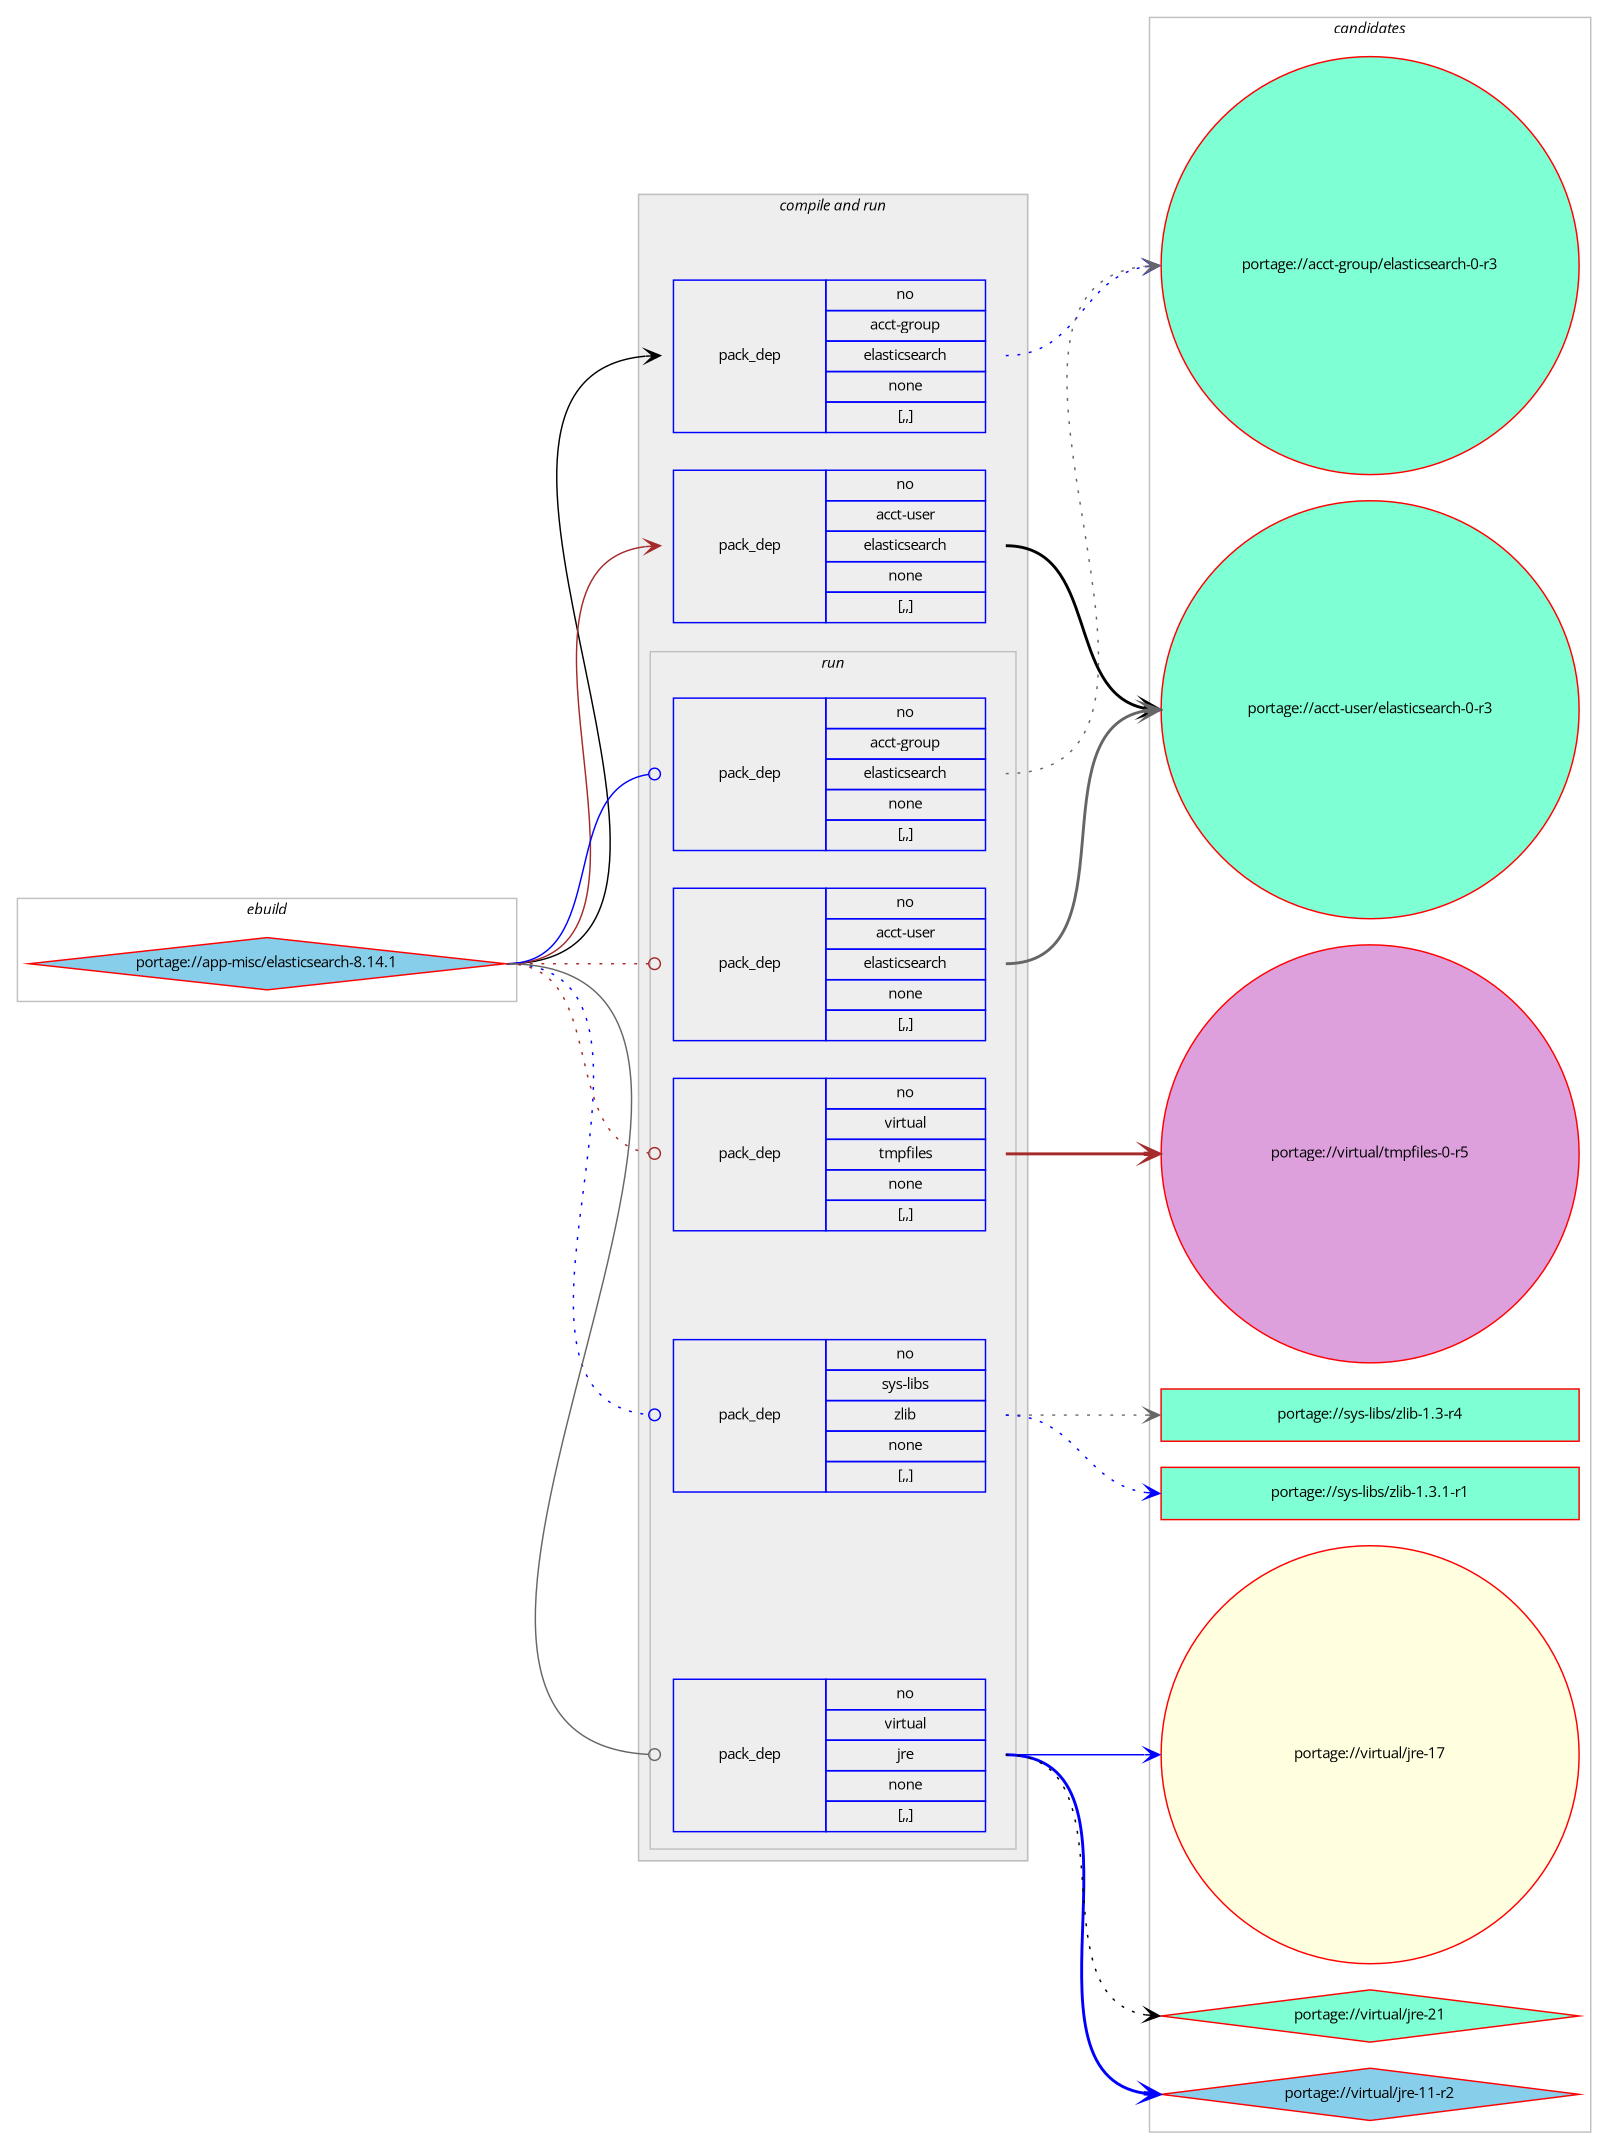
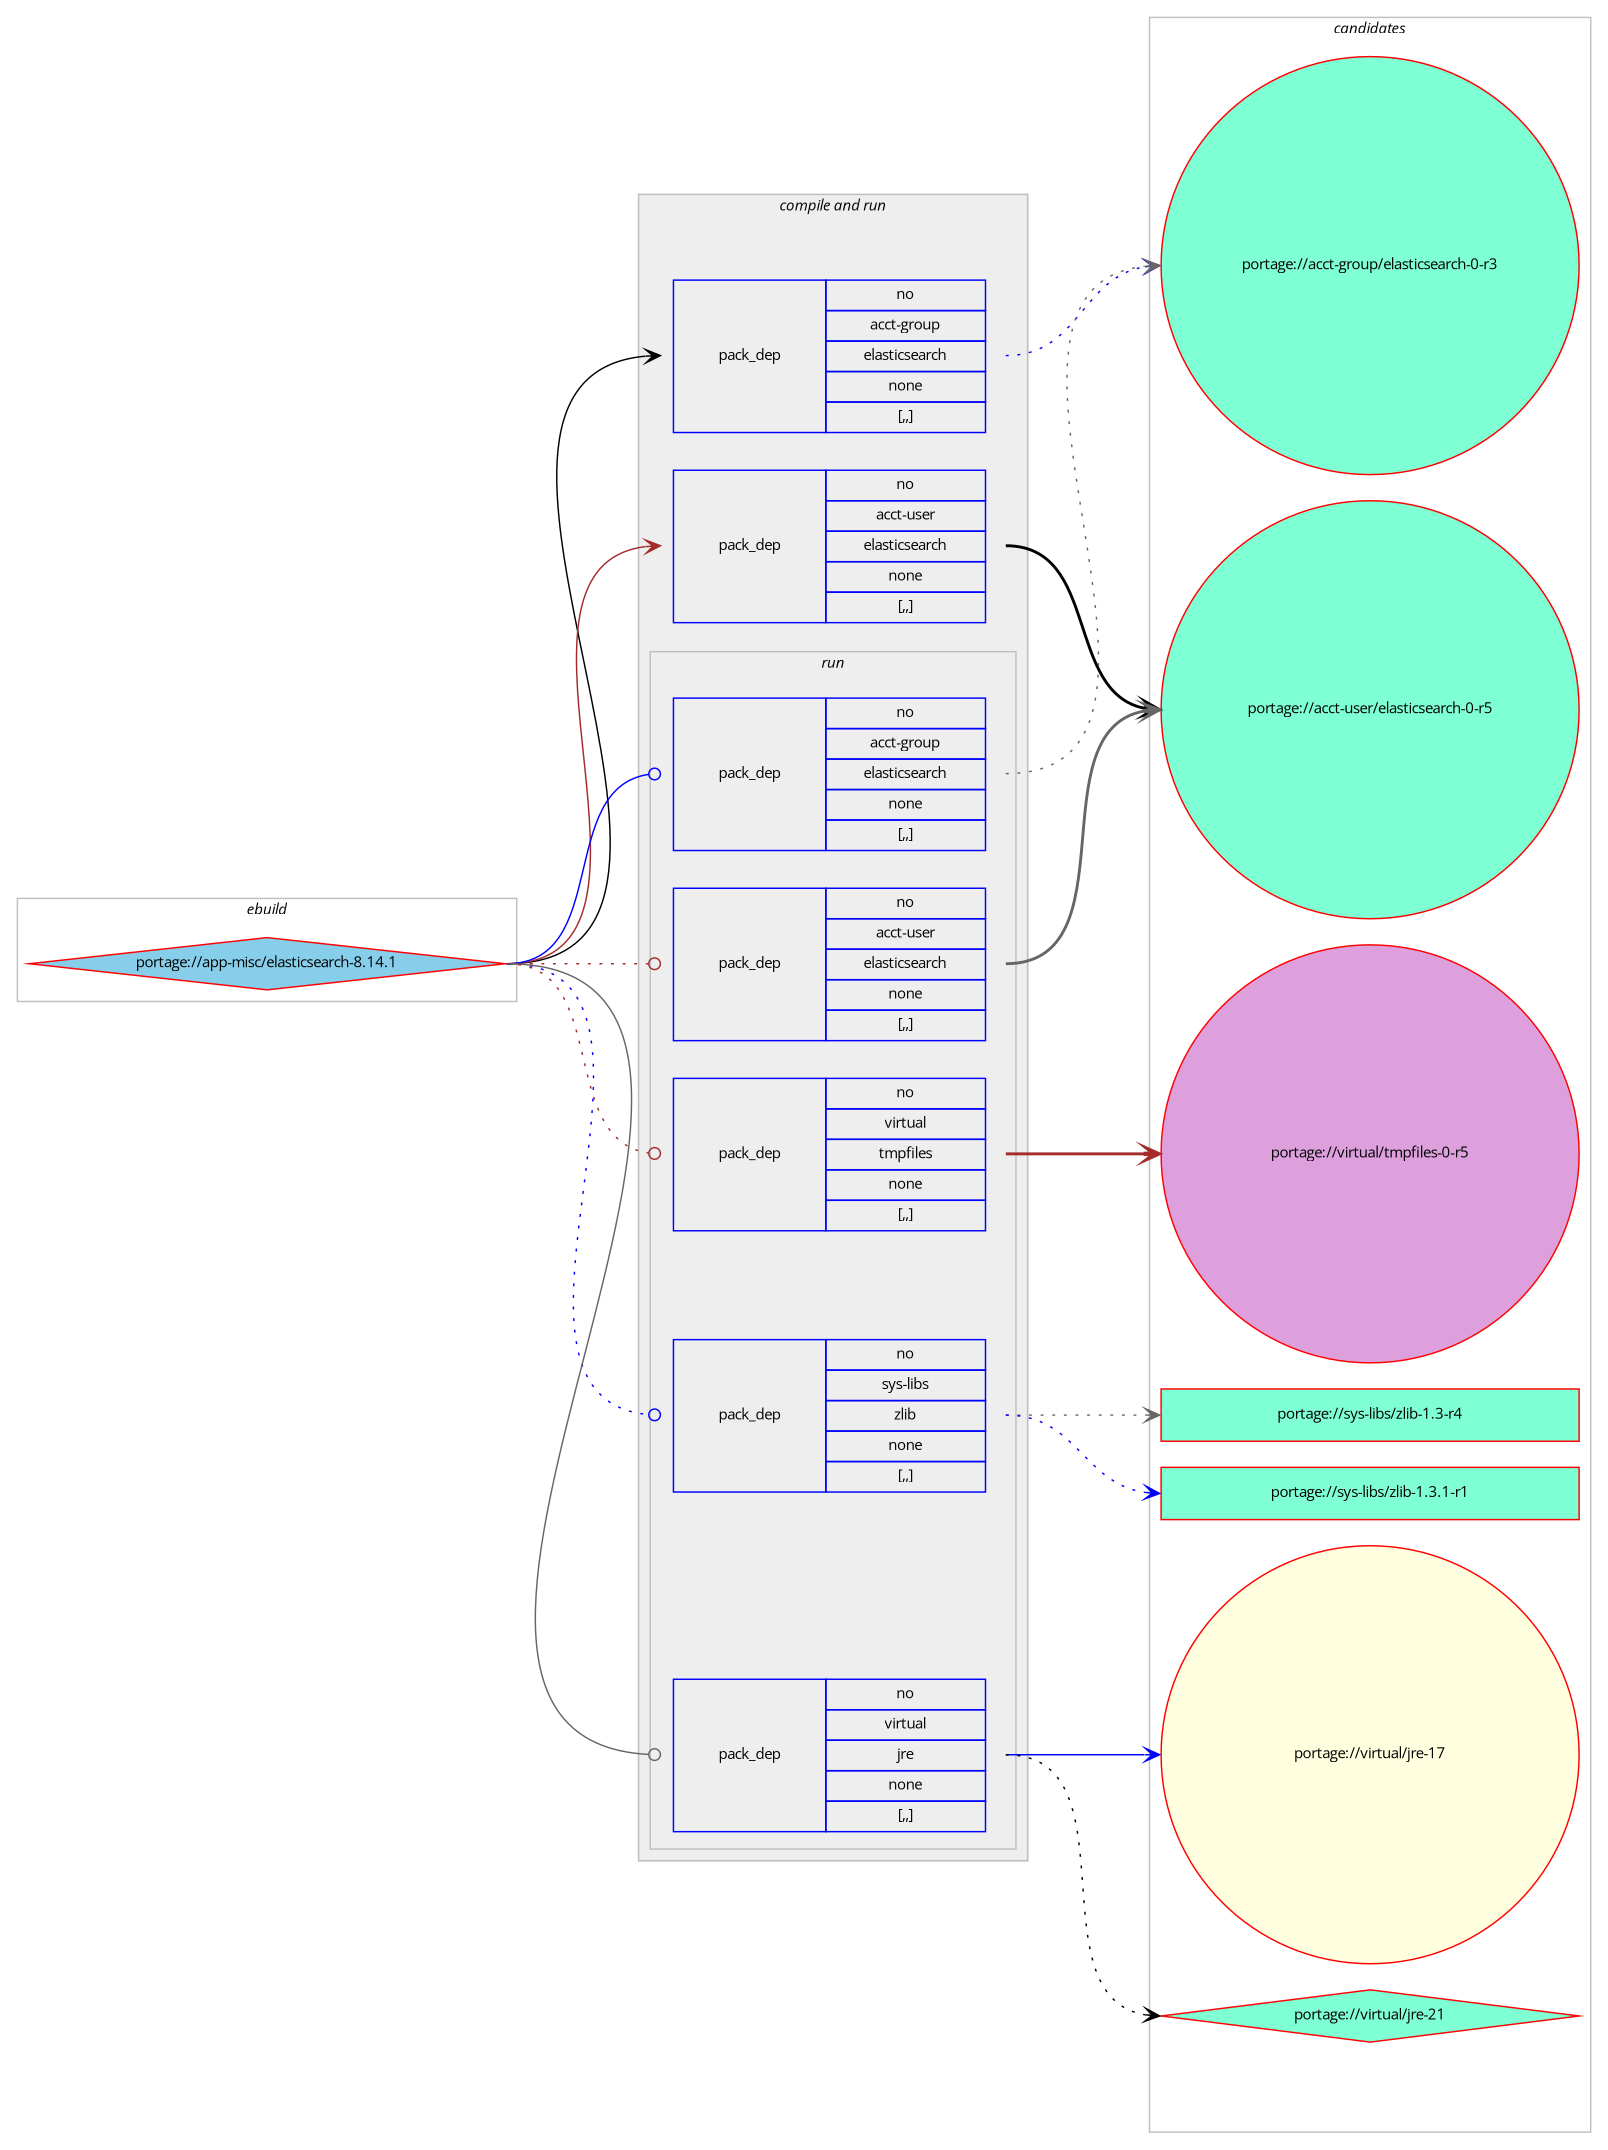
  digraph {
    compound=true
    concentrate=true
    fontname="Open Sans"
    fontsize=10
    newrank=true
    rankdir=LR
    ranksep=1.5
    node [color=red fontname="Open Sans" fontsize=10 shape=none style=filled]
    edge [arrowhead=vee color=blue fontname="Open Sans" headport=w style=dotted tailport=e weight=100]
    n1 [fillcolor=skyblue label="portage://app-misc/elasticsearch-8.14.1" shape=diamond width=4]
    n2 [color=blue label=<<TABLE BORDER="0" CELLBORDER="1" CELLSPACING="0" CELLPADDING="4" WIDTH="220"><TR><TD ROWSPAN="6" CELLPADDING="30">pack_dep</TD></TR><TR><TD WIDTH="110">no</TD></TR><TR><TD>acct-group</TD></TR><TR><TD>elasticsearch</TD></TR><TR><TD>none</TD></TR><TR><TD>[,,]</TD></TR></TABLE>> style=""]
    n3 [color=blue label=<<TABLE BORDER="0" CELLBORDER="1" CELLSPACING="0" CELLPADDING="4" WIDTH="220"><TR><TD ROWSPAN="6" CELLPADDING="30">pack_dep</TD></TR><TR><TD WIDTH="110">no</TD></TR><TR><TD>acct-user</TD></TR><TR><TD>elasticsearch</TD></TR><TR><TD>none</TD></TR><TR><TD>[,,]</TD></TR></TABLE>> style=""]
    n4 [color=blue label=<<TABLE BORDER="0" CELLBORDER="1" CELLSPACING="0" CELLPADDING="4" WIDTH="220"><TR><TD ROWSPAN="6" CELLPADDING="30">pack_dep</TD></TR><TR><TD WIDTH="110">no</TD></TR><TR><TD>acct-group</TD></TR><TR><TD>elasticsearch</TD></TR><TR><TD>none</TD></TR><TR><TD>[,,]</TD></TR></TABLE>> style=""]
    n5 [color=blue label=<<TABLE BORDER="0" CELLBORDER="1" CELLSPACING="0" CELLPADDING="4" WIDTH="220"><TR><TD ROWSPAN="6" CELLPADDING="30">pack_dep</TD></TR><TR><TD WIDTH="110">no</TD></TR><TR><TD>acct-user</TD></TR><TR><TD>elasticsearch</TD></TR><TR><TD>none</TD></TR><TR><TD>[,,]</TD></TR></TABLE>> style=""]
    n6 [color=blue label=<<TABLE BORDER="0" CELLBORDER="1" CELLSPACING="0" CELLPADDING="4" WIDTH="220"><TR><TD ROWSPAN="6" CELLPADDING="30">pack_dep</TD></TR><TR><TD WIDTH="110">no</TD></TR><TR><TD>sys-libs</TD></TR><TR><TD>zlib</TD></TR><TR><TD>none</TD></TR><TR><TD>[,,]</TD></TR></TABLE>> style=""]
    n7 [color=blue label=<<TABLE BORDER="0" CELLBORDER="1" CELLSPACING="0" CELLPADDING="4" WIDTH="220"><TR><TD ROWSPAN="6" CELLPADDING="30">pack_dep</TD></TR><TR><TD WIDTH="110">no</TD></TR><TR><TD>virtual</TD></TR><TR><TD>jre</TD></TR><TR><TD>none</TD></TR><TR><TD>[,,]</TD></TR></TABLE>> style=""]
    n8 [color=blue label=<<TABLE BORDER="0" CELLBORDER="1" CELLSPACING="0" CELLPADDING="4" WIDTH="220"><TR><TD ROWSPAN="6" CELLPADDING="30">pack_dep</TD></TR><TR><TD WIDTH="110">no</TD></TR><TR><TD>virtual</TD></TR><TR><TD>tmpfiles</TD></TR><TR><TD>none</TD></TR><TR><TD>[,,]</TD></TR></TABLE>> style=""]
    n9 [fillcolor=aquamarine label="portage://acct-group/elasticsearch-0-r3" shape=circle width=4]
-   n10 [fillcolor=aquamarine label="portage://acct-user/elasticsearch-0-r3" shape=circle width=4]
+   n10 [fillcolor=aquamarine label="portage://acct-user/elasticsearch-0-r5" shape=circle width=4]
    n11 [fillcolor=aquamarine label="portage://sys-libs/zlib-1.3-r4" shape=box width=4]
    n12 [fillcolor=aquamarine label="portage://sys-libs/zlib-1.3.1-r1" shape=box width=4]
-   n13 [fillcolor=skyblue label="portage://virtual/jre-11-r2" shape=diamond width=4]
    n14 [fillcolor=lightyellow label="portage://virtual/jre-17" shape=circle width=4]
    n15 [fillcolor=aquamarine label="portage://virtual/jre-21" shape=diamond width=4]
    n16 [fillcolor=plum label="portage://virtual/tmpfiles-0-r5" shape=circle width=4]
    subgraph cluster_1 {
      color=gray
      label=<<i>dependencies</i>>
      subgraph cluster_2 {
        color=gray
        fillcolor="#eeeeee"
        label=<<i>compile</i>>
        style=filled
        subgraph sub_3 {
          color=gray
          fillcolor="#eeeeee"
          label=<<i>compile</i>>
          style=filled
          n2
        }
        subgraph sub_4 {
          color=gray
          fillcolor="#eeeeee"
          label=<<i>compile</i>>
          style=filled
          n3
        }
      }
      subgraph cluster_5 {
        color=gray
        fillcolor="#eeeeee"
        label=<<i>compile and run</i>>
        style=filled
      }
      subgraph cluster_6 {
        color=gray
        fillcolor="#eeeeee"
        label=<<i>run</i>>
        style=filled
        subgraph sub_7 {
          color=gray
          fillcolor="#eeeeee"
          label=<<i>run</i>>
          style=filled
          n4
        }
        subgraph sub_8 {
          color=gray
          fillcolor="#eeeeee"
          label=<<i>run</i>>
          style=filled
          n5
        }
        subgraph sub_9 {
          color=gray
          fillcolor="#eeeeee"
          label=<<i>run</i>>
          style=filled
          n6
        }
        subgraph sub_10 {
          color=gray
          fillcolor="#eeeeee"
          label=<<i>run</i>>
          style=filled
          n7
        }
        subgraph sub_11 {
          color=gray
          fillcolor="#eeeeee"
          label=<<i>run</i>>
          style=filled
          n8
        }
      }
    }
    subgraph cluster_12 {
      color=gray
      label=<<i>ebuild</i>>
      rank=same
      n1
    }
    subgraph cluster_13 {
      color=gray
      label=<<i>candidates</i>>
      rank=same
      subgraph sub_14 {
        color=black
        label=<<i>candidates</i>>
        nodesep=1
        rank=same
        n9
      }
      subgraph sub_15 {
        color=black
        label=<<i>candidates</i>>
        nodesep=1
        rank=same
        n10
      }
      subgraph sub_16 {
        color=black
        label=<<i>candidates</i>>
        nodesep=1
        rank=same
        n9
      }
      subgraph sub_17 {
        color=black
        label=<<i>candidates</i>>
        nodesep=1
        rank=same
        n10
      }
      subgraph sub_18 {
        color=black
        label=<<i>candidates</i>>
        nodesep=1
        rank=same
        n11
        n12
      }
      subgraph sub_19 {
        color=black
        label=<<i>candidates</i>>
        nodesep=1
        rank=same
-       n13
        n14
        n15
      }
      subgraph sub_20 {
        color=black
        label=<<i>candidates</i>>
        nodesep=1
        rank=same
        n16
      }
    }
    n1 -> n2 [color=black style=solid weight=20]
    n1 -> n3 [color=brown style=solid weight=20]
    n1 -> n4 [arrowhead=odot style=solid weight=20]
    n1 -> n5 [arrowhead=odot color=brown weight=20]
    n1 -> n6 [arrowhead=odot weight=20]
    n1 -> n7 [arrowhead=odot color=gray40 style=solid weight=20]
    n1 -> n8 [arrowhead=odot color=brown weight=20]
    n2 -> n9
    n3 -> n10 [color=black style=bold]
    n4 -> n9 [color=gray40]
    n5 -> n10 [color=gray40 style=bold]
    n6 -> n11 [color=gray40]
    n6 -> n12
-   n7 -> n13 [style=bold]
    n7 -> n14 [style=solid]
    n7 -> n15 [color=black]
    n8 -> n16 [color=brown style=bold]
  }
